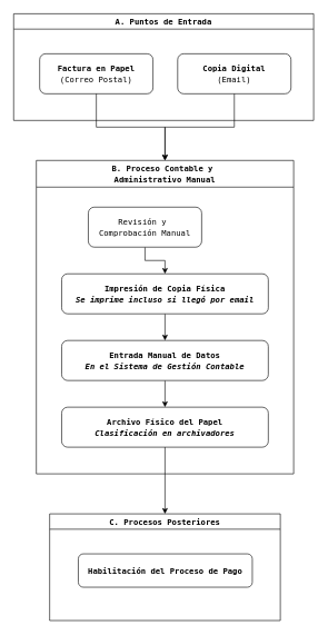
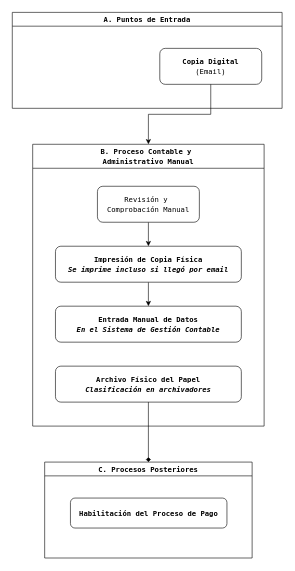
  <mxCell id="0" />
  <mxCell id="1" parent="0" />
  <mxCell id="2" value="&lt;div style=&quot;font-family: &amp;quot;Droid Sans Mono&amp;quot;, &amp;quot;monospace&amp;quot;, monospace; line-height: 16px; white-space: pre;&quot;&gt;&lt;font style=&quot;color: rgb(0, 0, 0);&quot;&gt;A. Puntos de Entrada&lt;/font&gt;&lt;/div&gt;" style="swimlane;whiteSpace=wrap;html=1;startSize=23;" parent="1" vertex="1"><mxGeometry x="20" y="20" width="450" height="160" as="geometry" /></mxCell>
  <mxCell id="3" value="" style="group" parent="2" vertex="1" connectable="0"><mxGeometry x="39" y="60" width="377" height="60" as="geometry" /></mxCell>
  <mxCell id="4" value="&lt;div style=&quot;font-family: &amp;quot;Droid Sans Mono&amp;quot;, &amp;quot;monospace&amp;quot;, monospace; line-height: 16px; white-space: pre;&quot;&gt;&lt;div style=&quot;line-height: 16px;&quot;&gt;&lt;span&gt;&lt;b style=&quot;&quot;&gt;&lt;font style=&quot;color: rgb(0, 0, 0);&quot;&gt;Copia Digital&lt;/font&gt;&lt;/b&gt;&lt;/span&gt;&lt;/div&gt;&lt;div style=&quot;line-height: 16px;&quot;&gt;&lt;span style=&quot;color: rgb(158, 203, 255);&quot;&gt;&lt;font style=&quot;color: rgb(0, 0, 0);&quot;&gt;(Email)&lt;/font&gt;&lt;/span&gt;&lt;/div&gt;&lt;/div&gt;" style="rounded=1;whiteSpace=wrap;html=1;" parent="3" vertex="1"><mxGeometry x="207" width="170" height="60" as="geometry" /></mxCell>
- <mxCell id="5" value="&lt;div style=&quot;font-family: &amp;quot;Droid Sans Mono&amp;quot;, &amp;quot;monospace&amp;quot;, monospace; line-height: 16px; white-space: pre;&quot;&gt;&lt;span style=&quot;background-color: light-dark(#ffffff, var(--ge-dark-color, #121212));&quot;&gt;&lt;b style=&quot;&quot;&gt;&lt;font style=&quot;color: rgb(0, 0, 0);&quot;&gt;Factura en Papel&lt;/font&gt;&lt;/b&gt;&lt;/span&gt;&lt;/div&gt;&lt;div style=&quot;font-family: &amp;quot;Droid Sans Mono&amp;quot;, &amp;quot;monospace&amp;quot;, monospace; line-height: 16px; white-space: pre; color: rgb(225, 228, 232);&quot;&gt;&lt;span style=&quot;background-color: light-dark(#ffffff, var(--ge-dark-color, #121212)); color: rgb(158, 203, 255);&quot;&gt;&lt;font style=&quot;color: rgb(0, 0, 0);&quot;&gt;(Correo Postal)&lt;/font&gt;&lt;/span&gt;&lt;/div&gt;" style="rounded=1;whiteSpace=wrap;html=1;" parent="3" vertex="1"><mxGeometry width="170" height="60" as="geometry" /></mxCell>
- <mxCell id="6" style="edgeStyle=orthogonalEdgeStyle;rounded=0;orthogonalLoop=1;jettySize=auto;html=1;exitX=0.5;exitY=1;exitDx=0;exitDy=0;entryX=0.5;entryY=0;entryDx=0;entryDy=0;" parent="1" source="14" target="17" edge="1"><mxGeometry relative="1" as="geometry" /></mxCell>
+ <mxCell id="6" style="edgeStyle=orthogonalEdgeStyle;rounded=0;orthogonalLoop=1;jettySize=auto;html=1;exitX=0.5;exitY=1;exitDx=0;exitDy=0;entryX=0.5;entryY=0;entryDx=0;entryDy=0;endArrow=diamond;" parent="1" source="14" target="17" edge="1"><mxGeometry relative="1" as="geometry" /></mxCell>
  <mxCell id="7" value="&lt;div style=&quot;font-family: &amp;quot;Droid Sans Mono&amp;quot;, &amp;quot;monospace&amp;quot;, monospace; line-height: 16px; white-space: pre;&quot;&gt;&lt;font style=&quot;color: rgb(0, 0, 0); background-color: light-dark(#ffffff, var(--ge-dark-color, #121212));&quot;&gt;B. Proceso Contable y &lt;/font&gt;&lt;/div&gt;&lt;div style=&quot;font-family: &amp;quot;Droid Sans Mono&amp;quot;, &amp;quot;monospace&amp;quot;, monospace; line-height: 16px; white-space: pre; color: rgb(225, 228, 232);&quot;&gt;&lt;font style=&quot;color: rgb(0, 0, 0); background-color: light-dark(#ffffff, var(--ge-dark-color, #121212));&quot;&gt;Administrativo Manual&lt;/font&gt;&lt;/div&gt;" style="swimlane;whiteSpace=wrap;html=1;startSize=40;" parent="1" vertex="1"><mxGeometry x="54" y="240" width="386" height="470" as="geometry"><mxRectangle x="634" y="270" width="200" height="50" as="alternateBounds" /></mxGeometry></mxCell>
  <mxCell id="8" style="edgeStyle=orthogonalEdgeStyle;rounded=0;orthogonalLoop=1;jettySize=auto;html=1;exitX=0.5;exitY=1;exitDx=0;exitDy=0;" parent="7" source="9" target="13" edge="1"><mxGeometry relative="1" as="geometry" /></mxCell>
  <mxCell id="9" value="&lt;div style=&quot;line-height: 16px;&quot;&gt;&lt;div style=&quot;line-height: 16px;&quot;&gt;&lt;font face=&quot;Droid Sans Mono, monospace, monospace&quot;&gt;&lt;span style=&quot;white-space: pre;&quot;&gt;&lt;b&gt;Impresión de Copia Física&lt;/b&gt;&lt;/span&gt;&lt;/font&gt;&lt;/div&gt;&lt;div style=&quot;line-height: 16px;&quot;&gt;&lt;font face=&quot;Droid Sans Mono, monospace, monospace&quot;&gt;&lt;span style=&quot;white-space: pre;&quot;&gt;&lt;b&gt;&lt;i&gt;Se imprime incluso si llegó por email&lt;/i&gt;&lt;/b&gt;&lt;/span&gt;&lt;/font&gt;&lt;/div&gt;&lt;/div&gt;" style="rounded=1;whiteSpace=wrap;html=1;labelBackgroundColor=default;fontColor=default;" parent="7" vertex="1"><mxGeometry x="38" y="170" width="310" height="60" as="geometry" /></mxCell>
  <mxCell id="10" style="edgeStyle=orthogonalEdgeStyle;rounded=0;orthogonalLoop=1;jettySize=auto;html=1;exitX=0.5;exitY=1;exitDx=0;exitDy=0;" parent="7" source="11" target="9" edge="1"><mxGeometry relative="1" as="geometry" /></mxCell>
- <mxCell id="11" value="&lt;div style=&quot;line-height: 16px;&quot;&gt;&lt;div style=&quot;line-height: 16px;&quot;&gt;&lt;font style=&quot;color: rgb(0, 0, 0);&quot; face=&quot;Droid Sans Mono, monospace, monospace&quot;&gt;&lt;span style=&quot;white-space: pre; background-color: light-dark(#ffffff, var(--ge-dark-color, #121212));&quot;&gt;Revisión y &lt;/span&gt;&lt;/font&gt;&lt;/div&gt;&lt;div style=&quot;line-height: 16px;&quot;&gt;&lt;font style=&quot;color: rgb(0, 0, 0);&quot; face=&quot;Droid Sans Mono, monospace, monospace&quot;&gt;&lt;span style=&quot;white-space: pre; background-color: light-dark(#ffffff, var(--ge-dark-color, #121212));&quot;&gt;Comprobación Manual&lt;/span&gt;&lt;/font&gt;&lt;/div&gt;&lt;/div&gt;" style="rounded=1;whiteSpace=wrap;html=1;" parent="7" vertex="1"><mxGeometry x="78" y="70" width="170" height="60" as="geometry" /></mxCell>
- <mxCell id="12" style="edgeStyle=orthogonalEdgeStyle;rounded=0;orthogonalLoop=1;jettySize=auto;html=1;exitX=0.5;exitY=1;exitDx=0;exitDy=0;entryX=0.5;entryY=0;entryDx=0;entryDy=0;" parent="7" source="13" target="14" edge="1"><mxGeometry relative="1" as="geometry" /></mxCell>
+ <mxCell id="11" value="&lt;div style=&quot;line-height: 16px;&quot;&gt;&lt;div style=&quot;line-height: 16px;&quot;&gt;&lt;font style=&quot;color: rgb(0, 0, 0);&quot; face=&quot;Droid Sans Mono, monospace, monospace&quot;&gt;&lt;span style=&quot;white-space: pre; background-color: light-dark(#ffffff, var(--ge-dark-color, #121212));&quot;&gt;Revisión y &lt;/span&gt;&lt;/font&gt;&lt;/div&gt;&lt;div style=&quot;line-height: 16px;&quot;&gt;&lt;font style=&quot;color: rgb(0, 0, 0);&quot; face=&quot;Droid Sans Mono, monospace, monospace&quot;&gt;&lt;span style=&quot;white-space: pre; background-color: light-dark(#ffffff, var(--ge-dark-color, #121212));&quot;&gt;Comprobación Manual&lt;/span&gt;&lt;/font&gt;&lt;/div&gt;&lt;/div&gt;" style="rounded=1;whiteSpace=wrap;html=1;" parent="7" vertex="1"><mxGeometry x="108" y="70" width="170" height="60" as="geometry" /></mxCell>
  <mxCell id="13" value="&lt;div style=&quot;line-height: 16px;&quot;&gt;&lt;div style=&quot;line-height: 16px;&quot;&gt;&lt;font face=&quot;Droid Sans Mono, monospace, monospace&quot;&gt;&lt;span style=&quot;white-space: pre;&quot;&gt;&lt;b&gt;Entrada Manual de Datos&lt;/b&gt;&lt;/span&gt;&lt;/font&gt;&lt;/div&gt;&lt;div style=&quot;line-height: 16px;&quot;&gt;&lt;font face=&quot;Droid Sans Mono, monospace, monospace&quot;&gt;&lt;span style=&quot;white-space: pre;&quot;&gt;&lt;b&gt;&lt;i&gt;En el Sistema de Gestión Contable&lt;/i&gt;&lt;/b&gt;&lt;/span&gt;&lt;/font&gt;&lt;/div&gt;&lt;/div&gt;" style="rounded=1;whiteSpace=wrap;html=1;labelBackgroundColor=default;fontColor=default;" parent="7" vertex="1"><mxGeometry x="38" y="270" width="310" height="60" as="geometry" /></mxCell>
  <mxCell id="14" value="&lt;div style=&quot;line-height: 16px;&quot;&gt;&lt;div style=&quot;line-height: 16px;&quot;&gt;&lt;font face=&quot;Droid Sans Mono, monospace, monospace&quot;&gt;&lt;span style=&quot;white-space: pre;&quot;&gt;&lt;b&gt;Archivo Físico del Papel&lt;/b&gt;&lt;/span&gt;&lt;/font&gt;&lt;/div&gt;&lt;div style=&quot;line-height: 16px;&quot;&gt;&lt;font face=&quot;Droid Sans Mono, monospace, monospace&quot;&gt;&lt;span style=&quot;white-space: pre;&quot;&gt;&lt;b&gt;&lt;i&gt;Clasificación en archivadores&lt;/i&gt;&lt;/b&gt;&lt;/span&gt;&lt;/font&gt;&lt;/div&gt;&lt;/div&gt;" style="rounded=1;whiteSpace=wrap;html=1;labelBackgroundColor=default;fontColor=default;" parent="7" vertex="1"><mxGeometry x="38" y="370" width="310" height="60" as="geometry" /></mxCell>
- <mxCell id="15" style="edgeStyle=orthogonalEdgeStyle;rounded=0;orthogonalLoop=1;jettySize=auto;html=1;exitX=0.5;exitY=1;exitDx=0;exitDy=0;entryX=0.5;entryY=0;entryDx=0;entryDy=0;" parent="1" source="5" target="7" edge="1"><mxGeometry relative="1" as="geometry" /></mxCell>
  <mxCell id="16" style="edgeStyle=orthogonalEdgeStyle;rounded=0;orthogonalLoop=1;jettySize=auto;html=1;exitX=0.5;exitY=1;exitDx=0;exitDy=0;entryX=0.5;entryY=0;entryDx=0;entryDy=0;" parent="1" source="4" target="7" edge="1"><mxGeometry relative="1" as="geometry" /></mxCell>
  <mxCell id="17" value="&lt;div style=&quot;font-family: &amp;quot;Droid Sans Mono&amp;quot;, &amp;quot;monospace&amp;quot;, monospace; line-height: 16px; white-space: pre;&quot;&gt;&lt;span&gt;&lt;font style=&quot;color: rgb(0, 0, 0);&quot;&gt;C. Procesos Posteriores&lt;/font&gt;&lt;/span&gt;&lt;/div&gt;" style="swimlane;whiteSpace=wrap;html=1;" parent="1" vertex="1"><mxGeometry x="74" y="770" width="346" height="160" as="geometry" /></mxCell>
  <mxCell id="18" value="&lt;div style=&quot;line-height: 16px;&quot;&gt;&lt;font face=&quot;Droid Sans Mono, monospace, monospace&quot;&gt;&lt;span style=&quot;white-space: pre;&quot;&gt;&lt;b&gt;Habilitación del Proceso de Pago&lt;/b&gt;&lt;/span&gt;&lt;/font&gt;&lt;/div&gt;" style="rounded=1;whiteSpace=wrap;html=1;labelBackgroundColor=default;fontColor=default;" parent="17" vertex="1"><mxGeometry x="43" y="60" width="261" height="50" as="geometry" /></mxCell>
